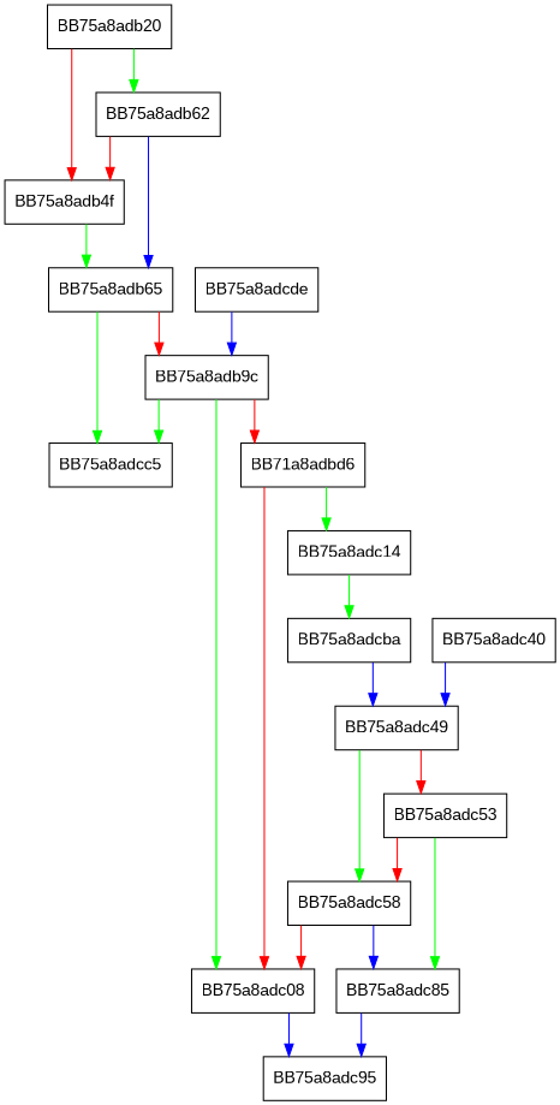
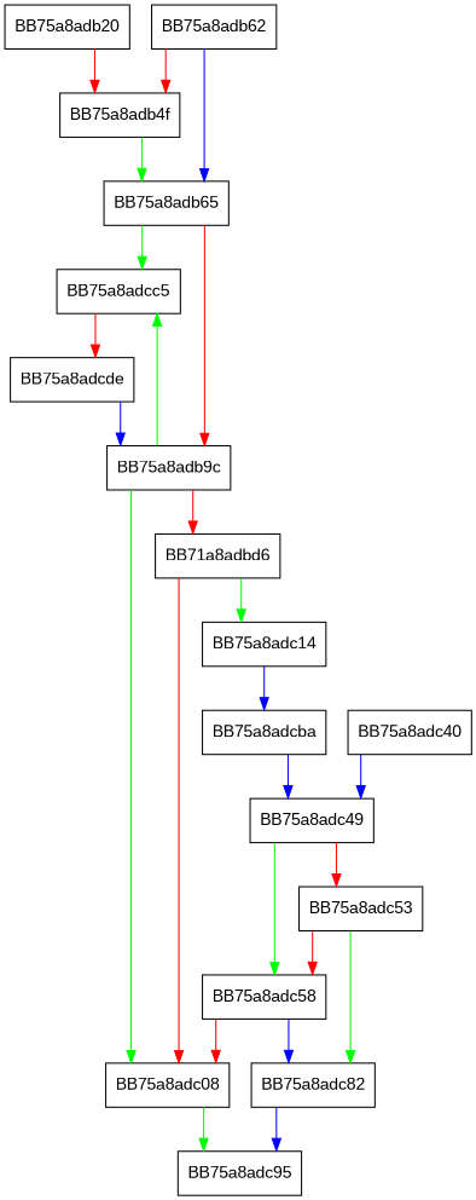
  digraph {
    fontname="Liberation Sans"
    splines=ortho
    node [fontname="Liberation Sans" shape=box]
    edge [color=green fontname="Liberation Sans"]
    BB75a8adb20
    BB75a8adb62
    BB75a8adb4f
    BB75a8adb65
    BB75a8adcc5
    BB75a8adb9c
    BB75a8adcde
    BB75a8adc08
    n9 [label=BB71a8adbd6]
    BB75a8adc95
    BB75a8adc14
    BB75a8adcba
    BB75a8adc49
    BB75a8adc40
    BB75a8adc53
    BB75a8adc58
-   BB75a8adc85
-   BB75a8adb20 -> BB75a8adb62
+   BB75a8adc85 [label=BB75a8adc82]
    BB75a8adb20 -> BB75a8adb4f [color=red]
    BB75a8adb62 -> BB75a8adb4f [color=red]
    BB75a8adb62 -> BB75a8adb65 [color=blue]
    BB75a8adb4f -> BB75a8adb65
    BB75a8adb65 -> BB75a8adcc5
    BB75a8adb65 -> BB75a8adb9c [color=red]
+   BB75a8adcc5 -> BB75a8adcde [color=red]
    BB75a8adb9c -> BB75a8adcc5
    BB75a8adb9c -> BB75a8adc08
    BB75a8adb9c -> n9 [color=red]
    BB75a8adcde -> BB75a8adb9c [color=blue]
-   BB75a8adc08 -> BB75a8adc95 [color=blue]
+   BB75a8adc08 -> BB75a8adc95
    n9 -> BB75a8adc08 [color=red]
    n9 -> BB75a8adc14
-   BB75a8adc14 -> BB75a8adcba
+   BB75a8adc14 -> BB75a8adcba [color=blue]
    BB75a8adcba -> BB75a8adc49 [color=blue]
    BB75a8adc49 -> BB75a8adc53 [color=red]
    BB75a8adc49 -> BB75a8adc58
    BB75a8adc40 -> BB75a8adc49 [color=blue]
    BB75a8adc53 -> BB75a8adc58 [color=red]
    BB75a8adc53 -> BB75a8adc85
    BB75a8adc58 -> BB75a8adc08 [color=red]
    BB75a8adc58 -> BB75a8adc85 [color=blue]
    BB75a8adc85 -> BB75a8adc95 [color=blue]
  }
